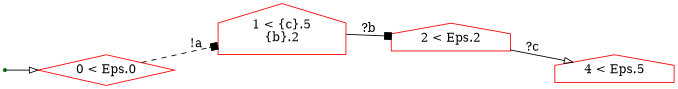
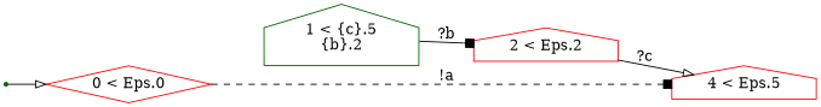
  digraph {
    rankdir=LR
    node [color=red shape=house]
    edge [arrowhead=onormal style=solid]
    ENTRY [color=darkgreen shape=point]
    n2 [label="0 < Eps.0\n" shape=diamond]
-   n3 [label="1 < {c}.5\n{b}.2\n"]
+   n3 [color=darkgreen label="1 < {c}.5\n{b}.2\n"]
    n4 [label="4 < Eps.5\n"]
    n5 [label="2 < Eps.2\n"]
    ENTRY -> n2
-   n2 -> n3 [arrowhead=box label="!a" style=dashed]
+   n2 -> n4 [arrowhead=box label="!a" style=dashed]
    n3 -> n5 [arrowhead=box label="?b"]
    n5 -> n4 [label="?c"]
  }
